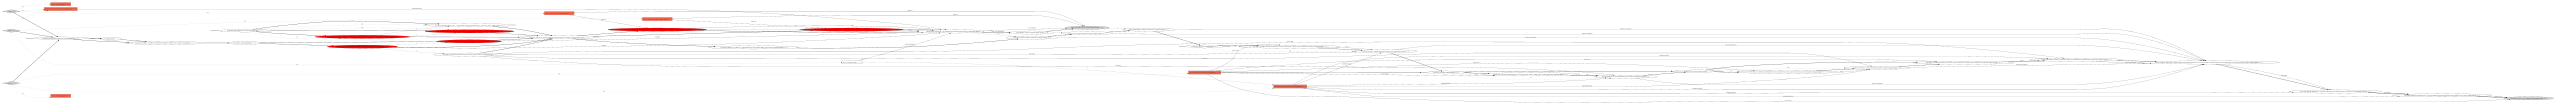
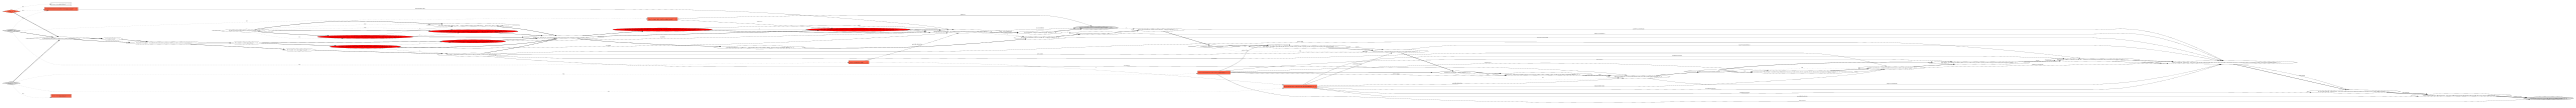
  digraph {
    fontname="Roboto Condensed"
    rankdir=LR
    node [fillcolor=white fontname="Roboto Condensed" shape=ellipse style=filled]
    edge [fontname="Roboto Condensed" style=bold]
    n1 [fillcolor=red label="recordDAO = storageDAO.newRecordDao(stream.storage().builder().newInstance())@@@9@@@['1', '0', '0']"]
    n2 [fillcolor=red label="recordDAO = storageDAO.newRecordDao(stream.builder().newInstance())@@@9@@@['0', '1', '0']"]
    n3 [label="TopNWorker persistentWorker = new TopNWorker(moduleDefineHolder,model,50,recordDAO)@@@16@@@['1', '1', '0']"]
    n4 [label="IModelSetter modelSetter = moduleDefineHolder.find(CoreModule.NAME).provider().getService()@@@14@@@['1', '1', '1']"]
    n5 [label="metricsDAO = storageDAO.newMetricsDao(stream.storage().builder().newInstance())@@@9@@@['0', '0', '1']"]
    n6 [label="MetricsPersistentWorker hourPersistentWorker = null@@@16@@@['0', '0', '1']"]
    n7 [fillcolor=lightgray label="workers.put(topNClass,persistentWorker)@@@18@@@['1', '1', '0']"]
    n8 [label="persistentWorkers.add(persistentWorker)@@@17@@@['1', '1', '0']"]
    n9 [fillcolor=red label="Model model = modelSetter.putIfAbsent(topNClass,stream.scopeId(),new Storage(stream.name(),true,true,Downsampling.Minute))@@@15@@@['0', '1', '0']"]
    n10 [fillcolor=red label="Model model = modelSetter.putIfAbsent(topNClass,stream.name(),stream.scopeId(),stream.storage(),Downsampling.Minute)@@@15@@@['1', '0', '0']"]
    n11 [label="DownsamplingConfigService configService = moduleDefineHolder.find(CoreModule.NAME).provider().getService()@@@15@@@['0', '0', '1']"]
    n12 [label="hourPersistentWorker = worker(moduleDefineHolder,metricsDAO,model)@@@21@@@['0', '0', '1']"]
    n13 [label="monthPersistentWorker = worker(moduleDefineHolder,metricsDAO,model)@@@29@@@['0', '0', '1']"]
    n14 [label="MetricsPersistentWorker minutePersistentWorker = minutePersistentWorker(moduleDefineHolder,metricsDAO,model)@@@32@@@['0', '0', '1']"]
    n15 [label="dayPersistentWorker = worker(moduleDefineHolder,metricsDAO,model)@@@25@@@['0', '0', '1']"]
    n16 [fillcolor=tomato label="Stream stream@@@2@@@['0', '0', '1']" shape=box]
    n17 [fillcolor=lightgray label="create['0', '1', '0']" shape=diamond]
-   n18 [label="Stream stream@@@2@@@['1', '1', '0']" shape=box]
+   n18 [fillcolor=tomato label="Stream stream@@@2@@@['1', '1', '0']" shape=box]
    n19 [label="DisableRegister.INSTANCE.include(stream.name())@@@3@@@['1', '1', '1']" shape=diamond]
    n20 [fillcolor=tomato label="Class<? extends TopN> topNClass@@@2@@@['0', '1', '0']" shape=box]
    n21 [fillcolor=tomato label="ModuleDefineHolder moduleDefineHolder@@@2@@@['0', '1', '0']" shape=box]
    n22 [fillcolor=tomato label="ModuleDefineHolder moduleDefineHolder@@@2@@@['0', '0', '1']" shape=box]
    n23 [label="return@@@4@@@['1', '1', '1']"]
    n24 [label="StorageDAO storageDAO = moduleDefineHolder.find(StorageModule.NAME).provider().getService()@@@6@@@['1', '1', '1']"]
    n25 [label="MetricsTransWorker transWorker = new MetricsTransWorker(moduleDefineHolder,stream.name(),minutePersistentWorker,hourPersistentWorker,dayPersistentWorker,monthPersistentWorker)@@@33@@@['0', '0', '1']"]
    n26 [label="MetricsAggregateWorker aggregateWorker = new MetricsAggregateWorker(moduleDefineHolder,remoteWorker,stream.name())@@@35@@@['0', '0', '1']"]
    n27 [label="MetricsRemoteWorker remoteWorker = new MetricsRemoteWorker(moduleDefineHolder,transWorker,stream.name())@@@34@@@['0', '0', '1']"]
    n28 [label="MetricsPersistentWorker dayPersistentWorker = null@@@17@@@['0', '0', '1']"]
    n29 [label="MetricsPersistentWorker monthPersistentWorker = null@@@18@@@['0', '0', '1']"]
    n30 [label="IRecordDAO recordDAO@@@7@@@['1', '1', '0']"]
+   n31 [label="IMetricsDAO metricsDAO@@@7@@@['0', '0', '1']"]
    n32 [fillcolor=red label="throw new UnexpectedException(\"Create \" + stream.builder().getSimpleName() + \" top n record DAO failure.\",e)@@@12@@@['0', '1', '0']"]
    n33 [label="configService.shouldToHour()@@@19@@@['0', '0', '1']" shape=diamond]
    n34 [label="InstantiationException|IllegalAccessException e@@@11@@@['1', '1', '1']" shape=diamond]
    n35 [fillcolor=red label="throw new UnexpectedException(\"Create \" + stream.storage().builder().getSimpleName() + \" top n record DAO failure.\",e)@@@12@@@['1', '0', '0']"]
    n36 [label="throw new UnexpectedException(\"Create \" + stream.storage().builder().getSimpleName() + \" metrics DAO failure.\",e)@@@12@@@['0', '0', '1']"]
    n37 [label="Model model = modelSetter.putIfAbsent(metricsClass,stream.name(),stream.scopeId(),stream.storage(),Downsampling.Hour)@@@20@@@['0', '0', '1']"]
    n38 [fillcolor=lightgray label="create['0', '0', '1']" shape=diamond]
    n39 [fillcolor=tomato label="Class<? extends Metrics> metricsClass@@@2@@@['0', '0', '1']" shape=box]
    n40 [fillcolor=lightgray label="entryWorkers.put(metricsClass,aggregateWorker)@@@36@@@['0', '0', '1']"]
    n41 [label="Model model = modelSetter.putIfAbsent(metricsClass,stream.name(),stream.scopeId(),stream.storage(),Downsampling.Minute)@@@31@@@['0', '0', '1']"]
    n42 [label="Model model = modelSetter.putIfAbsent(metricsClass,stream.name(),stream.scopeId(),stream.storage(),Downsampling.Month)@@@28@@@['0', '0', '1']"]
    n43 [label="configService.shouldToDay()@@@23@@@['0', '0', '1']" shape=diamond]
    n44 [label="Model model = modelSetter.putIfAbsent(metricsClass,stream.name(),stream.scopeId(),stream.storage(),Downsampling.Day)@@@24@@@['0', '0', '1']"]
-   n45 [fillcolor=tomato label="Class<? extends TopN> topNClass@@@2@@@['1', '0', '0']" shape=box]
    n46 [label="configService.shouldToMonth()@@@27@@@['0', '0', '1']" shape=diamond]
-   n47 [fillcolor=lightgray label="create['1', '0', '0']" shape=diamond]
-   n48 [fillcolor=tomato label="Stream stream@@@2@@@['1', '0', '0']" shape=box]
+   n47 [fillcolor=tomato label="create['1', '0', '0']" shape=diamond]
+   n48 [label="Stream stream@@@2@@@['1', '0', '0']" shape=box]
    n1 -> n2 [label=0 style=dashed]
    n1 -> n3 [label=recordDAO style=solid]
    n1 -> n4
    n1 -> n5 [label=0 style=dashed]
    n2 -> n3 [label=recordDAO style=solid]
    n2 -> n4
    n3 -> n6 [label=0 style=dashed]
    n3 -> n7 [label=persistentWorker style=solid]
    n3 -> n8
    n3 -> n8 [label=persistentWorker style=solid]
    n4 -> n9
    n4 -> n10
    n4 -> n11
    n5 -> n4
    n5 -> n12 [label=metricsDAO style=solid]
    n5 -> n13 [label=metricsDAO style=solid]
    n5 -> n14 [label=metricsDAO style=solid]
    n5 -> n15 [label=metricsDAO style=solid]
    n6 -> n25 [label=hourPersistentWorker style=solid]
    n6 -> n28
    n7 -> n29 [label=0 style=dashed]
    n8 -> n7
    n8 -> n28 [label=0 style=dashed]
    n9 -> n3 [label=model style=solid]
    n9 -> n3
    n10 -> n3
    n10 -> n3 [label=model style=solid]
    n10 -> n9 [label=0 style=dashed]
    n11 -> n6
    n12 -> n25 [label=hourPersistentWorker style=solid]
    n12 -> n43
    n13 -> n25 [label=monthPersistentWorker style=solid]
    n13 -> n41
    n14 -> n25
    n14 -> n25 [label=minutePersistentWorker style=solid]
    n15 -> n25 [label=dayPersistentWorker style=solid]
    n15 -> n46
    n17 -> n18 [label=true style=dotted]
    n17 -> n19
    n17 -> n20 [label=true style=dotted]
    n17 -> n21 [label=true style=dotted]
    n18 -> n3 [label=moduleDefineHolder style=solid]
    n18 -> n22 [label=0 style=dashed]
    n19 -> n23
    n19 -> n23 [label=true style=dotted]
    n19 -> n24
    n20 -> n7 [label=topNClass style=solid]
    n20 -> n9 [label=topNClass style=solid]
    n21 -> n3 [label=moduleDefineHolder style=solid]
    n22 -> n12 [label=moduleDefineHolder style=solid]
    n22 -> n13 [label=moduleDefineHolder style=solid]
    n22 -> n14 [label=moduleDefineHolder style=solid]
    n22 -> n15 [label=moduleDefineHolder style=solid]
    n22 -> n25 [label=moduleDefineHolder style=solid]
    n22 -> n26 [label=moduleDefineHolder style=solid]
    n22 -> n27 [label=moduleDefineHolder style=solid]
    n23 -> n24
    n24 -> n30
+   n24 -> n31
    n25 -> n27 [label=transWorker style=solid]
    n25 -> n27
    n26 -> n40
    n26 -> n40 [label=aggregateWorker style=solid]
    n27 -> n26
    n27 -> n26 [label=remoteWorker style=solid]
    n28 -> n25 [label=dayPersistentWorker style=solid]
    n28 -> n29
    n29 -> n25 [label=monthPersistentWorker style=solid]
    n29 -> n33
    n30 -> n1
    n30 -> n2
+   n31 -> n5
    n32 -> n4
    n33 -> n12 [label=true style=dotted]
    n33 -> n37 [label=true style=dotted]
    n33 -> n37
    n34 -> n32 [label=true style=dotted]
    n34 -> n32
    n34 -> n35 [label=true style=dotted]
    n34 -> n35
    n34 -> n36 [label=true style=dotted]
    n34 -> n36
    n35 -> n4
    n35 -> n32 [label=0 style=dashed]
    n35 -> n36 [label=0 style=dashed]
    n36 -> n4
    n37 -> n12 [label=model style=solid]
    n37 -> n12
    n38 -> n16 [label=true style=dotted]
    n38 -> n19
    n38 -> n22 [label=true style=dotted]
    n38 -> n39 [label=true style=dotted]
    n39 -> n37 [label=metricsClass style=solid]
    n39 -> n40 [label=metricsClass style=solid]
    n39 -> n41 [label=metricsClass style=solid]
    n39 -> n42 [label=metricsClass style=solid]
    n39 -> n43
    n39 -> n44 [label=metricsClass style=solid]
    n41 -> n14 [label=model style=solid]
    n41 -> n14
    n42 -> n13 [label=model style=solid]
    n42 -> n13
    n43 -> n15 [label=true style=dotted]
    n43 -> n44 [label=true style=dotted]
    n43 -> n44
-   n43 -> n46
    n44 -> n15 [label=model style=solid]
    n44 -> n15
-   n45 -> n7 [label=topNClass style=solid]
-   n45 -> n10 [label=topNClass style=solid]
    n46 -> n13 [label=true style=dotted]
    n46 -> n41
    n46 -> n42 [label=true style=dotted]
    n46 -> n42
    n47 -> n19
    n47 -> n21 [label=true style=dotted]
-   n47 -> n45 [label=true style=dotted]
    n47 -> n48 [label=true style=dotted]
  }
